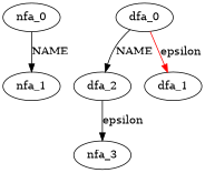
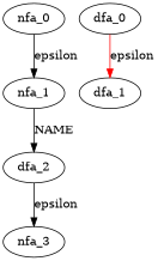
  digraph {
    nfa_0
    nfa_1
    n3 [label=dfa_2]
    nfa_3
    dfa_0
    dfa_1
    subgraph sub_1 {
      nfa_0
      nfa_1
      n3
      nfa_3
    }
    subgraph sub_2 {
      dfa_0
      dfa_1
    }
-   nfa_0 -> nfa_1 [label=NAME]
-   dfa_0 -> n3 [label=NAME]
+   nfa_0 -> nfa_1 [label=epsilon]
+   nfa_1 -> n3 [label=NAME]
    n3 -> nfa_3 [label=epsilon]
    dfa_0 -> dfa_1 [color=red label=epsilon]
  }
